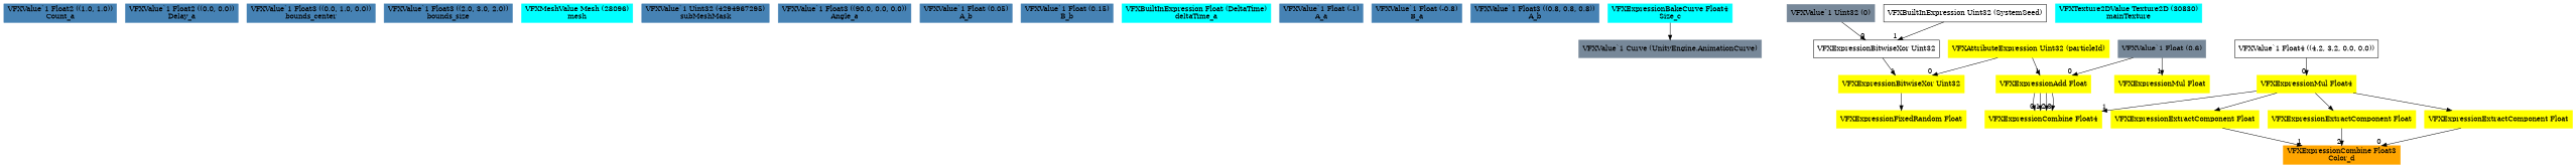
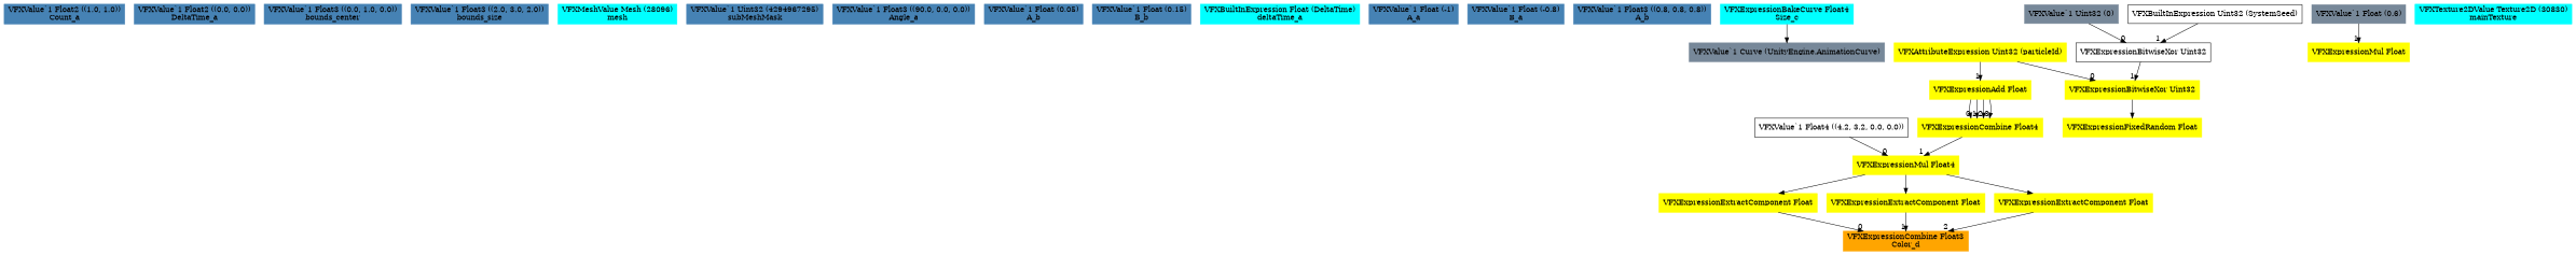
  digraph {
    node [color=steelblue shape=box style=filled]
    edge [headlabel=1]
    n1 [label="VFXValue`1 Float2 ((1.0, 1.0))\nCount_a"]
-   n2 [label="VFXValue`1 Float2 ((0.0, 0.0))\nDelay_a"]
+   n2 [label="VFXValue`1 Float2 ((0.0, 0.0))\nDeltaTime_a"]
    n3 [label="VFXValue`1 Float3 ((0.0, 1.0, 0.0))\nbounds_center"]
    n4 [label="VFXValue`1 Float3 ((2.0, 3.0, 2.0))\nbounds_size"]
    n5 [color=cyan label="VFXMeshValue Mesh (28096)\nmesh"]
    n6 [label="VFXValue`1 Uint32 (4294967295)\nsubMeshMask"]
    n7 [label="VFXValue`1 Float3 ((90.0, 0.0, 0.0))\nAngle_a"]
    n8 [label="VFXValue`1 Float (0.05)\nA_b"]
    n9 [label="VFXValue`1 Float (0.15)\nB_b"]
    n10 [color=cyan label="VFXBuiltInExpression Float (DeltaTime)\ndeltaTime_a"]
    n11 [label="VFXValue`1 Float (-1)\nA_a"]
    n12 [label="VFXValue`1 Float (-0.8)\nB_a"]
    n13 [label="VFXValue`1 Float3 ((0.8, 0.8, 0.8))\nA_b"]
    n14 [color=cyan label="VFXExpressionBakeCurve Float4\nSize_c"]
    n15 [color=lightslategray label="VFXValue`1 Curve (UnityEngine.AnimationCurve)"]
    n16 [color=orange label="VFXExpressionCombine Float3\nColor_d"]
    n17 [color=yellow label="VFXExpressionExtractComponent Float"]
    n18 [color=yellow label="VFXExpressionMul Float4"]
    n19 [color=yellow label="VFXExpressionExtractComponent Float"]
    n20 [color=yellow label="VFXExpressionExtractComponent Float"]
    n21 [label="VFXValue`1 Float4 ((4.2, 3.2, 0.0, 0.0))" color="" style=""]
    n22 [color=yellow label="VFXExpressionCombine Float4"]
    n23 [color=yellow label="VFXExpressionAdd Float"]
    n24 [color=lightslategray label="VFXValue`1 Float (0.6)"]
    n25 [color=yellow label="VFXExpressionMul Float"]
    n26 [color=yellow label="VFXExpressionFixedRandom Float"]
    n27 [color=yellow label="VFXExpressionBitwiseXor Uint32"]
    n28 [color=yellow label="VFXAttributeExpression Uint32 (particleId)"]
    n29 [label="VFXExpressionBitwiseXor Uint32" color="" style=""]
    n30 [color=lightslategray label="VFXValue`1 Uint32 (0)"]
    n31 [label="VFXBuiltInExpression Uint32 (SystemSeed)" color="" style=""]
    n32 [color=cyan label="VFXTexture2DValue Texture2D (30830)\nmainTexture"]
    n14 -> n15 [headlabel=""]
    n17 -> n16 [headlabel=0]
    n18 -> n17 [headlabel=""]
    n18 -> n19 [headlabel=""]
    n18 -> n20 [headlabel=""]
    n19 -> n16
    n20 -> n16 [headlabel=2]
    n21 -> n18 [headlabel=0]
-   n18 -> n22
+   n22 -> n18
    n23 -> n22 [headlabel=0]
    n23 -> n22
    n23 -> n22 [headlabel=2]
    n23 -> n22 [headlabel=3]
-   n24 -> n23 [headlabel=0]
    n24 -> n25
    n27 -> n26 [headlabel=""]
    n28 -> n23
    n28 -> n27 [headlabel=0]
    n29 -> n27
    n30 -> n29 [headlabel=0]
    n31 -> n29
  }
